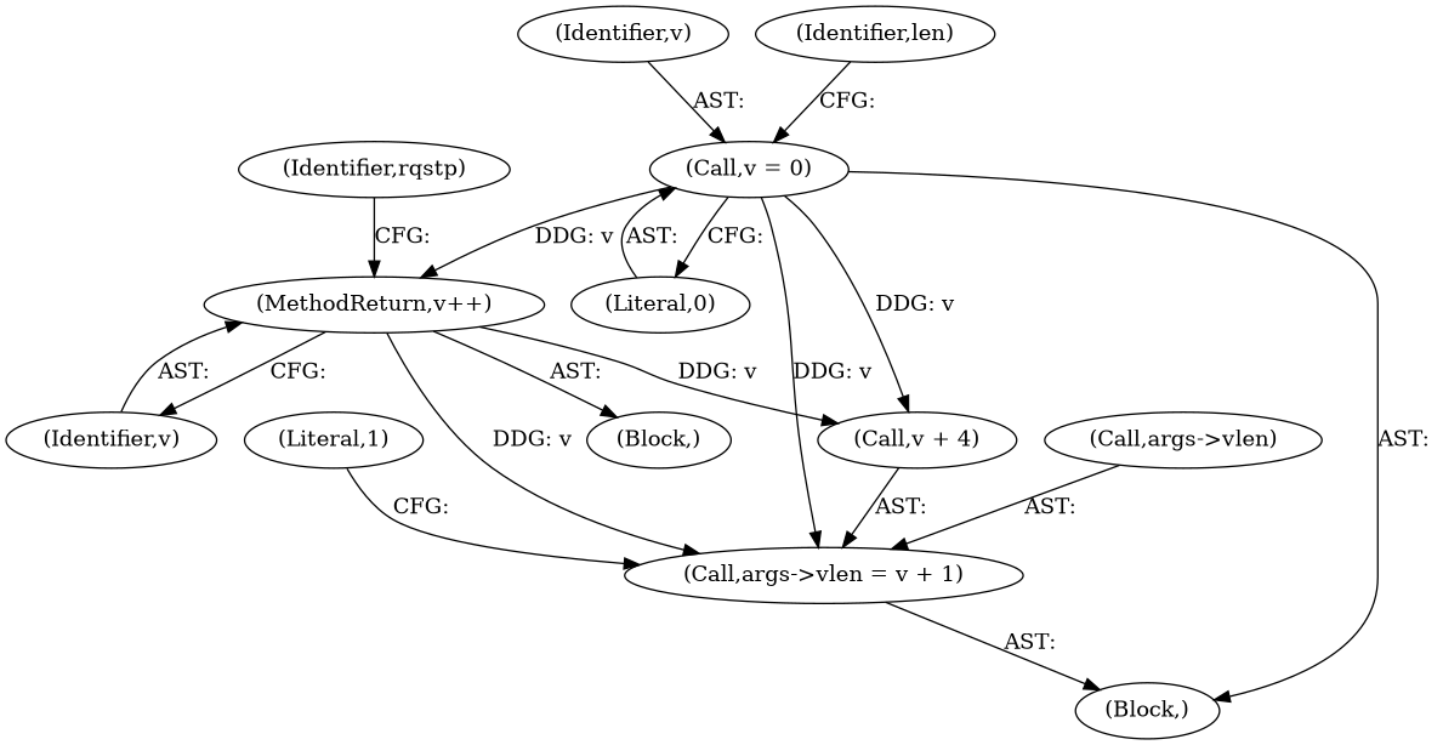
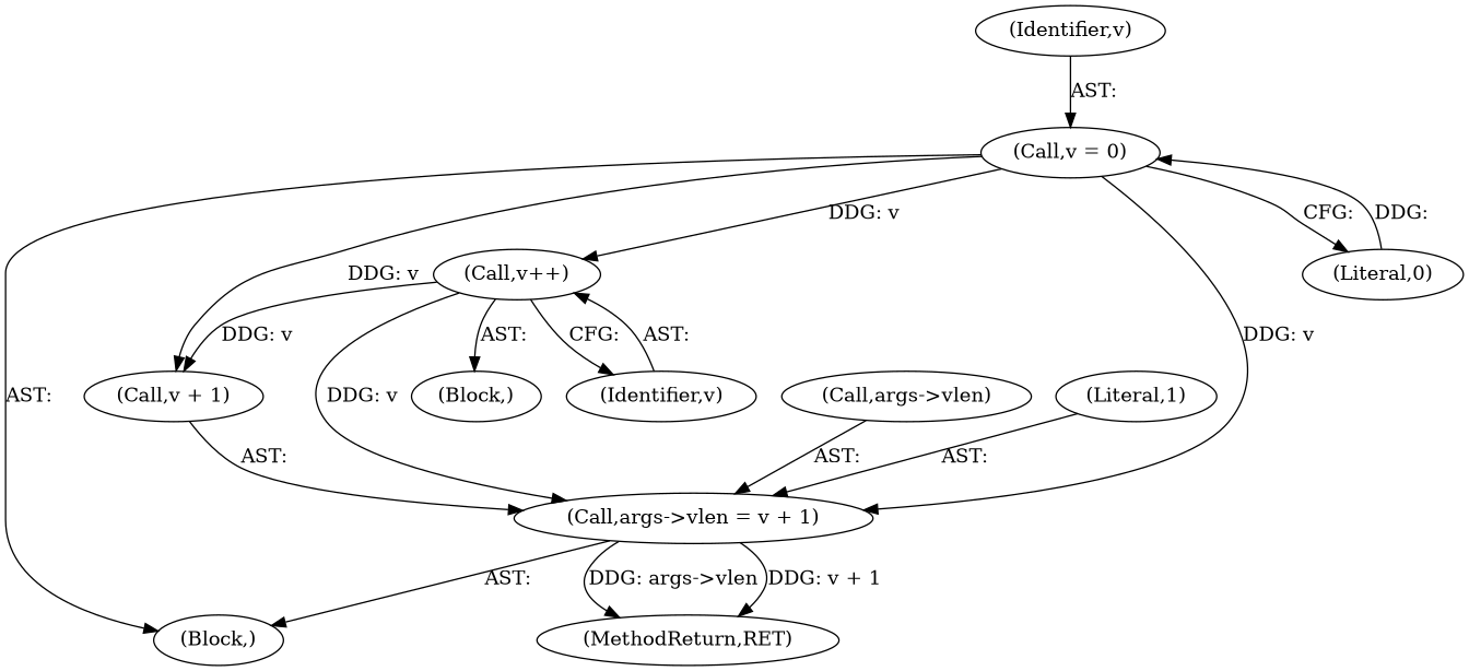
  digraph {
    n1 [label="(Call,args->vlen = v + 1)"]
+   n2 [label="(MethodReturn,RET)"]
    n3 [label="(Block,)"]
-   n4 [label="(Call,v + 4)"]
-   n5 [label="(MethodReturn,v++)"]
+   n4 [label="(Call,v + 1)"]
+   n5 [label="(Call,v++)"]
    n6 [label="(Identifier,v)"]
    n7 [label="(Block,)"]
    n8 [label="(Call,v = 0)"]
    n9 [label="(Literal,0)"]
    n10 [label="(Identifier,v)"]
-   n11 [label="(Identifier,len)"]
    n12 [label="(Call,args->vlen)"]
-   n13 [label="(Identifier,rqstp)"]
    n14 [label="(Literal,1)"]
+   n1 -> n2 [label="DDG: v + 1"]
+   n1 -> n2 [label="DDG: args->vlen"]
    n1 -> n3 [label="AST: "]
    n4 -> n1 [label="AST: "]
    n5 -> n1 [label="DDG: v"]
    n5 -> n4 [label="DDG: v"]
    n5 -> n6 [label="CFG: "]
    n5 -> n7 [label="AST: "]
    n6 -> n5 [label="AST: "]
    n8 -> n1 [label="DDG: v"]
    n8 -> n3 [label="AST: "]
    n8 -> n4 [label="DDG: v"]
    n8 -> n5 [label="DDG: v"]
    n8 -> n9 [label="CFG: "]
-   n9 -> n8 [label="AST: "]
+   n9 -> n8 [label="DDG: "]
    n10 -> n8 [label="AST: "]
-   n11 -> n8 [label="CFG: "]
    n12 -> n1 [label="AST: "]
-   n13 -> n5 [label="CFG: "]
-   n14 -> n1 [label="CFG: "]
+   n14 -> n1 [label="AST: "]
  }
